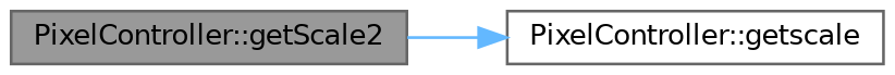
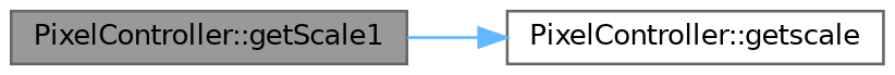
  digraph {
    rankdir=LR
    fontname="DejaVu Sans"
    node [fontname="DejaVu Sans" fontsize=10 shape=box style=filled]
-   n1 [color=gray40 fillcolor=grey60 fontcolor=black height=0.2 label="PixelController::getScale2" width=0.4]
+   n1 [color=gray40 fillcolor=grey60 fontcolor=black height=0.2 label="PixelController::getScale1" width=0.4]
    n2 [color=grey40 fillcolor=white height=0.2 label="PixelController::getscale" width=0.4]
    n1 -> n2 [color=steelblue1 fontname="DejaVu Sans" fontsize=10 labelfontname=Helvetica labelfontsize=10 style=solid]
  }
